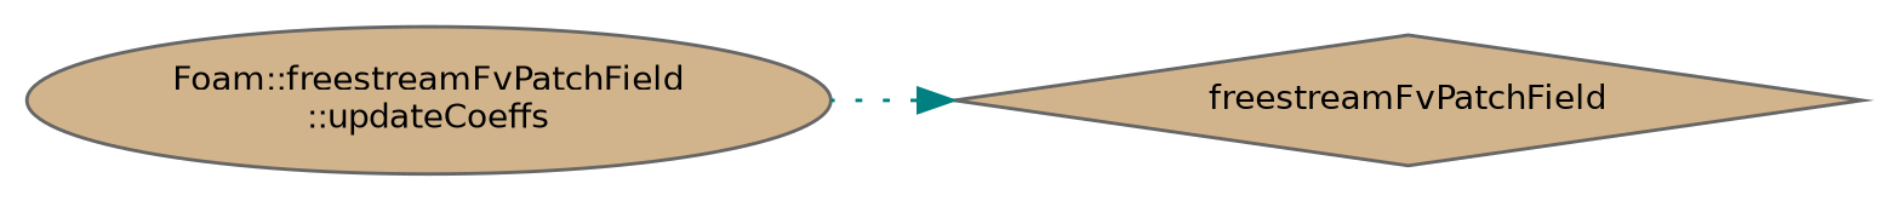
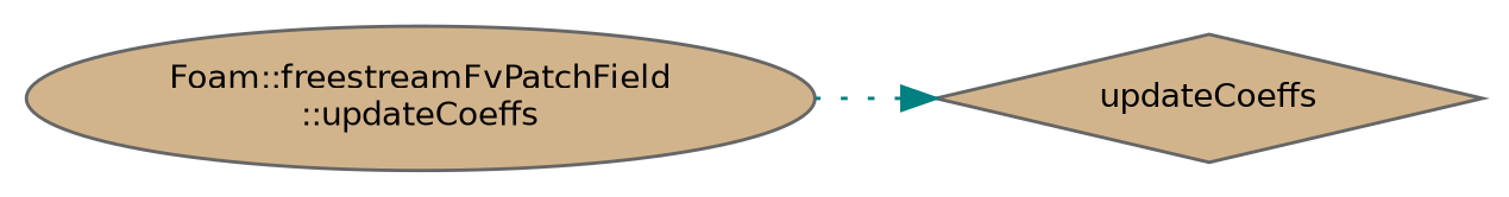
  digraph {
    rankdir=RL
    node [fillcolor=tan fontname=Helvetica fontsize=10 style=filled]
-   n1 [color=gray40 fontcolor=black height=0.2 label=freestreamFvPatchField shape=diamond width=0.4]
+   n1 [color=gray40 fontcolor=black height=0.2 label=updateCoeffs shape=diamond width=0.4]
    n2 [color=grey40 height=0.2 label="Foam::freestreamFvPatchField\l::updateCoeffs" shape=ellipse width=0.4]
    n1 -> n2 [color=teal dir=back fontname=Helvetica fontsize=10 labelfontname=Helvetica labelfontsize=10 style=dotted]
  }
